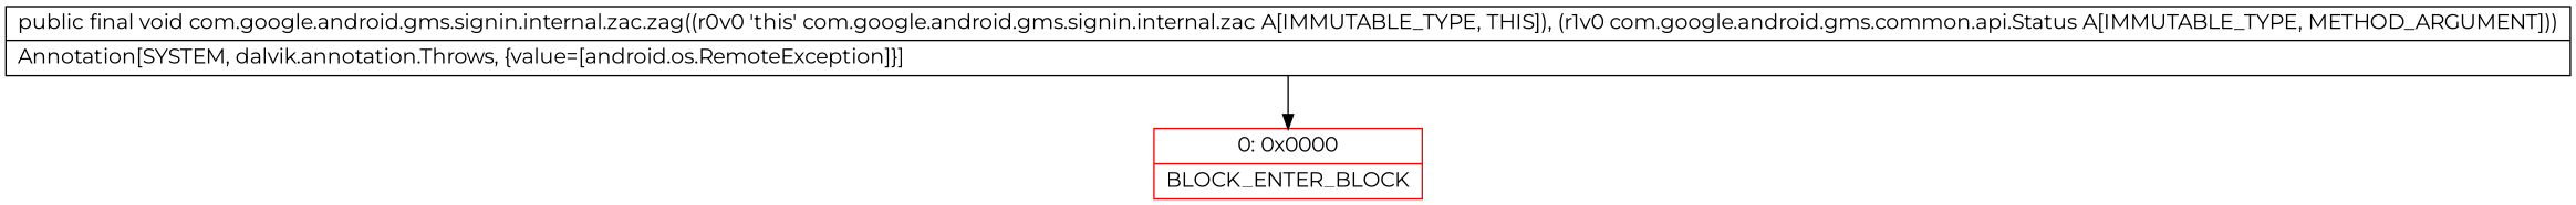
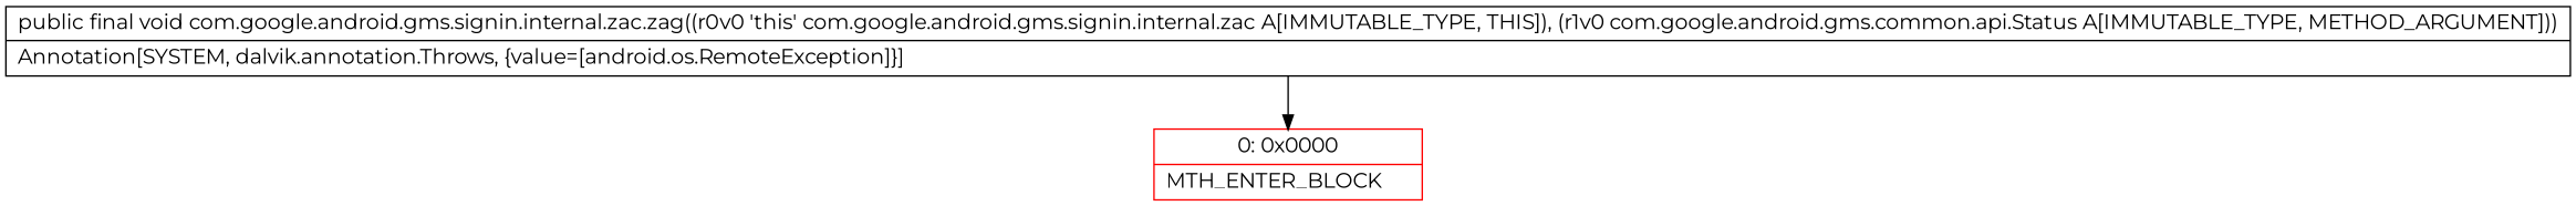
  digraph {
    fontname=Montserrat
    node [shape=record fontname=Montserrat]
-   n1 [color=red label="{0\:\ 0x0000|BLOCK_ENTER_BLOCK\l}"]
+   n1 [color=red label="{0\:\ 0x0000|MTH_ENTER_BLOCK\l}"]
    n2 [label="{public final void com.google.android.gms.signin.internal.zac.zag((r0v0 'this' com.google.android.gms.signin.internal.zac A[IMMUTABLE_TYPE, THIS]), (r1v0 com.google.android.gms.common.api.Status A[IMMUTABLE_TYPE, METHOD_ARGUMENT]))  | Annotation[SYSTEM, dalvik.annotation.Throws, \{value=[android.os.RemoteException]\}]\l}"]
    subgraph cluster_1 {
      label="R(0)"
    }
    n2 -> n1 [fontname=Montserrat]
  }
